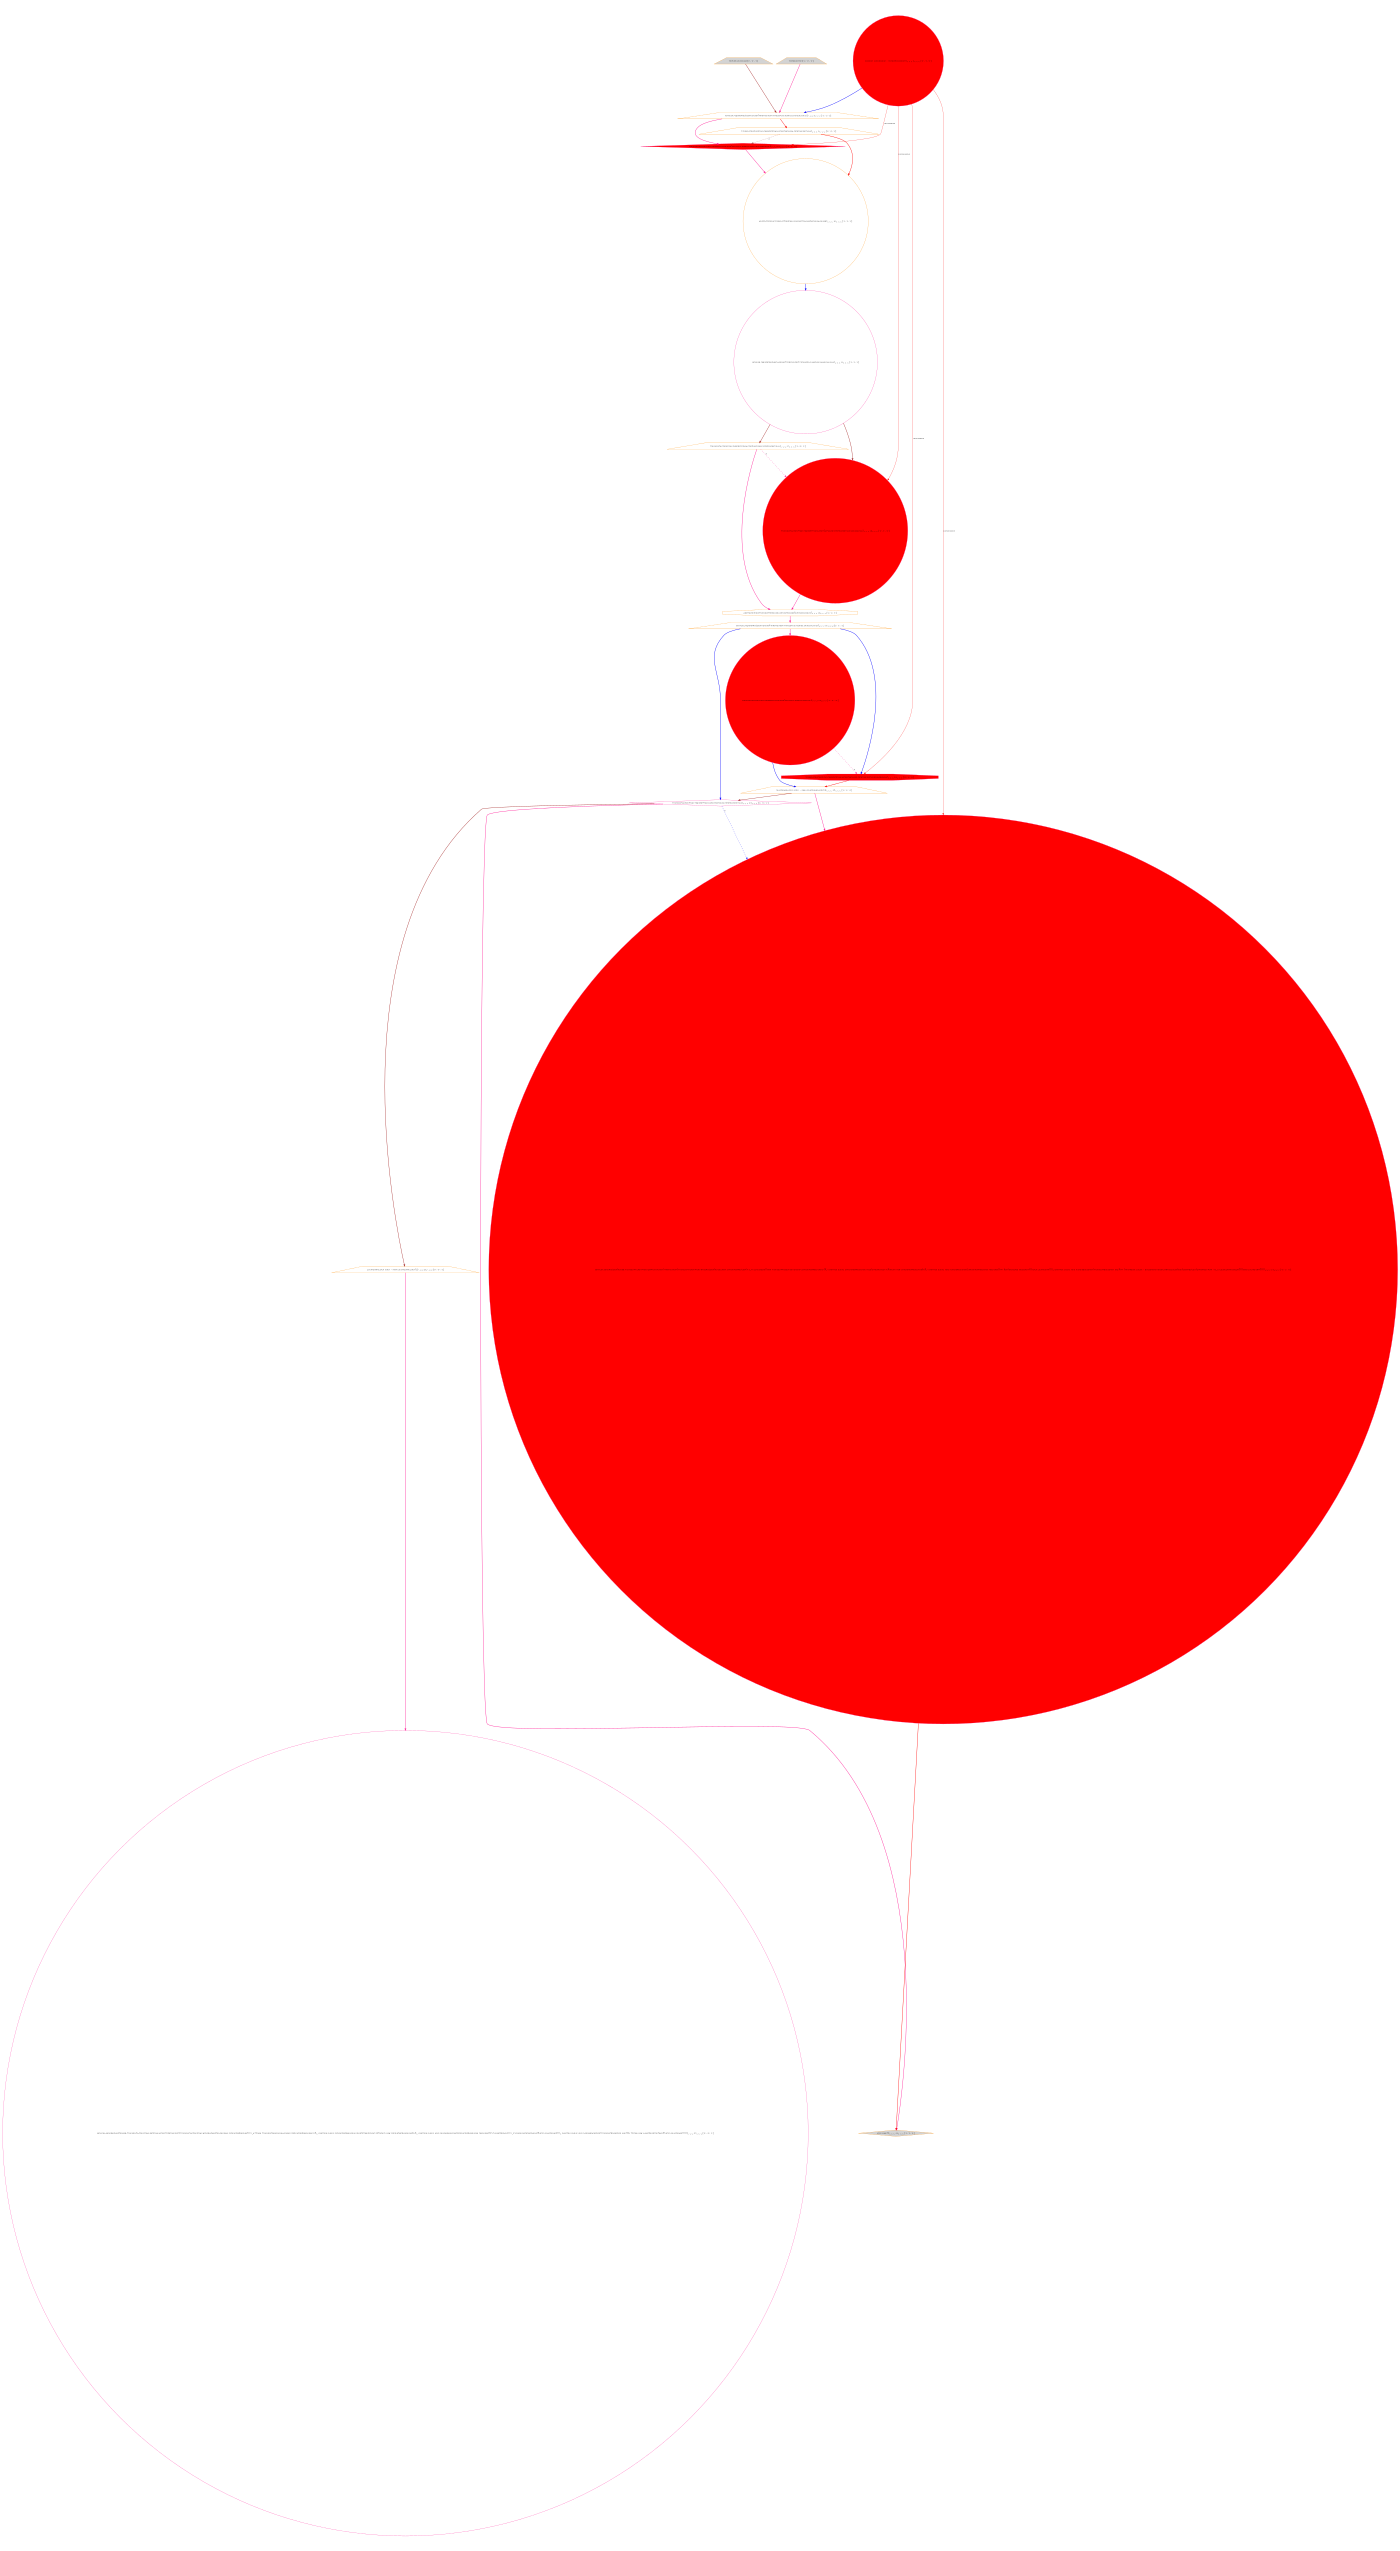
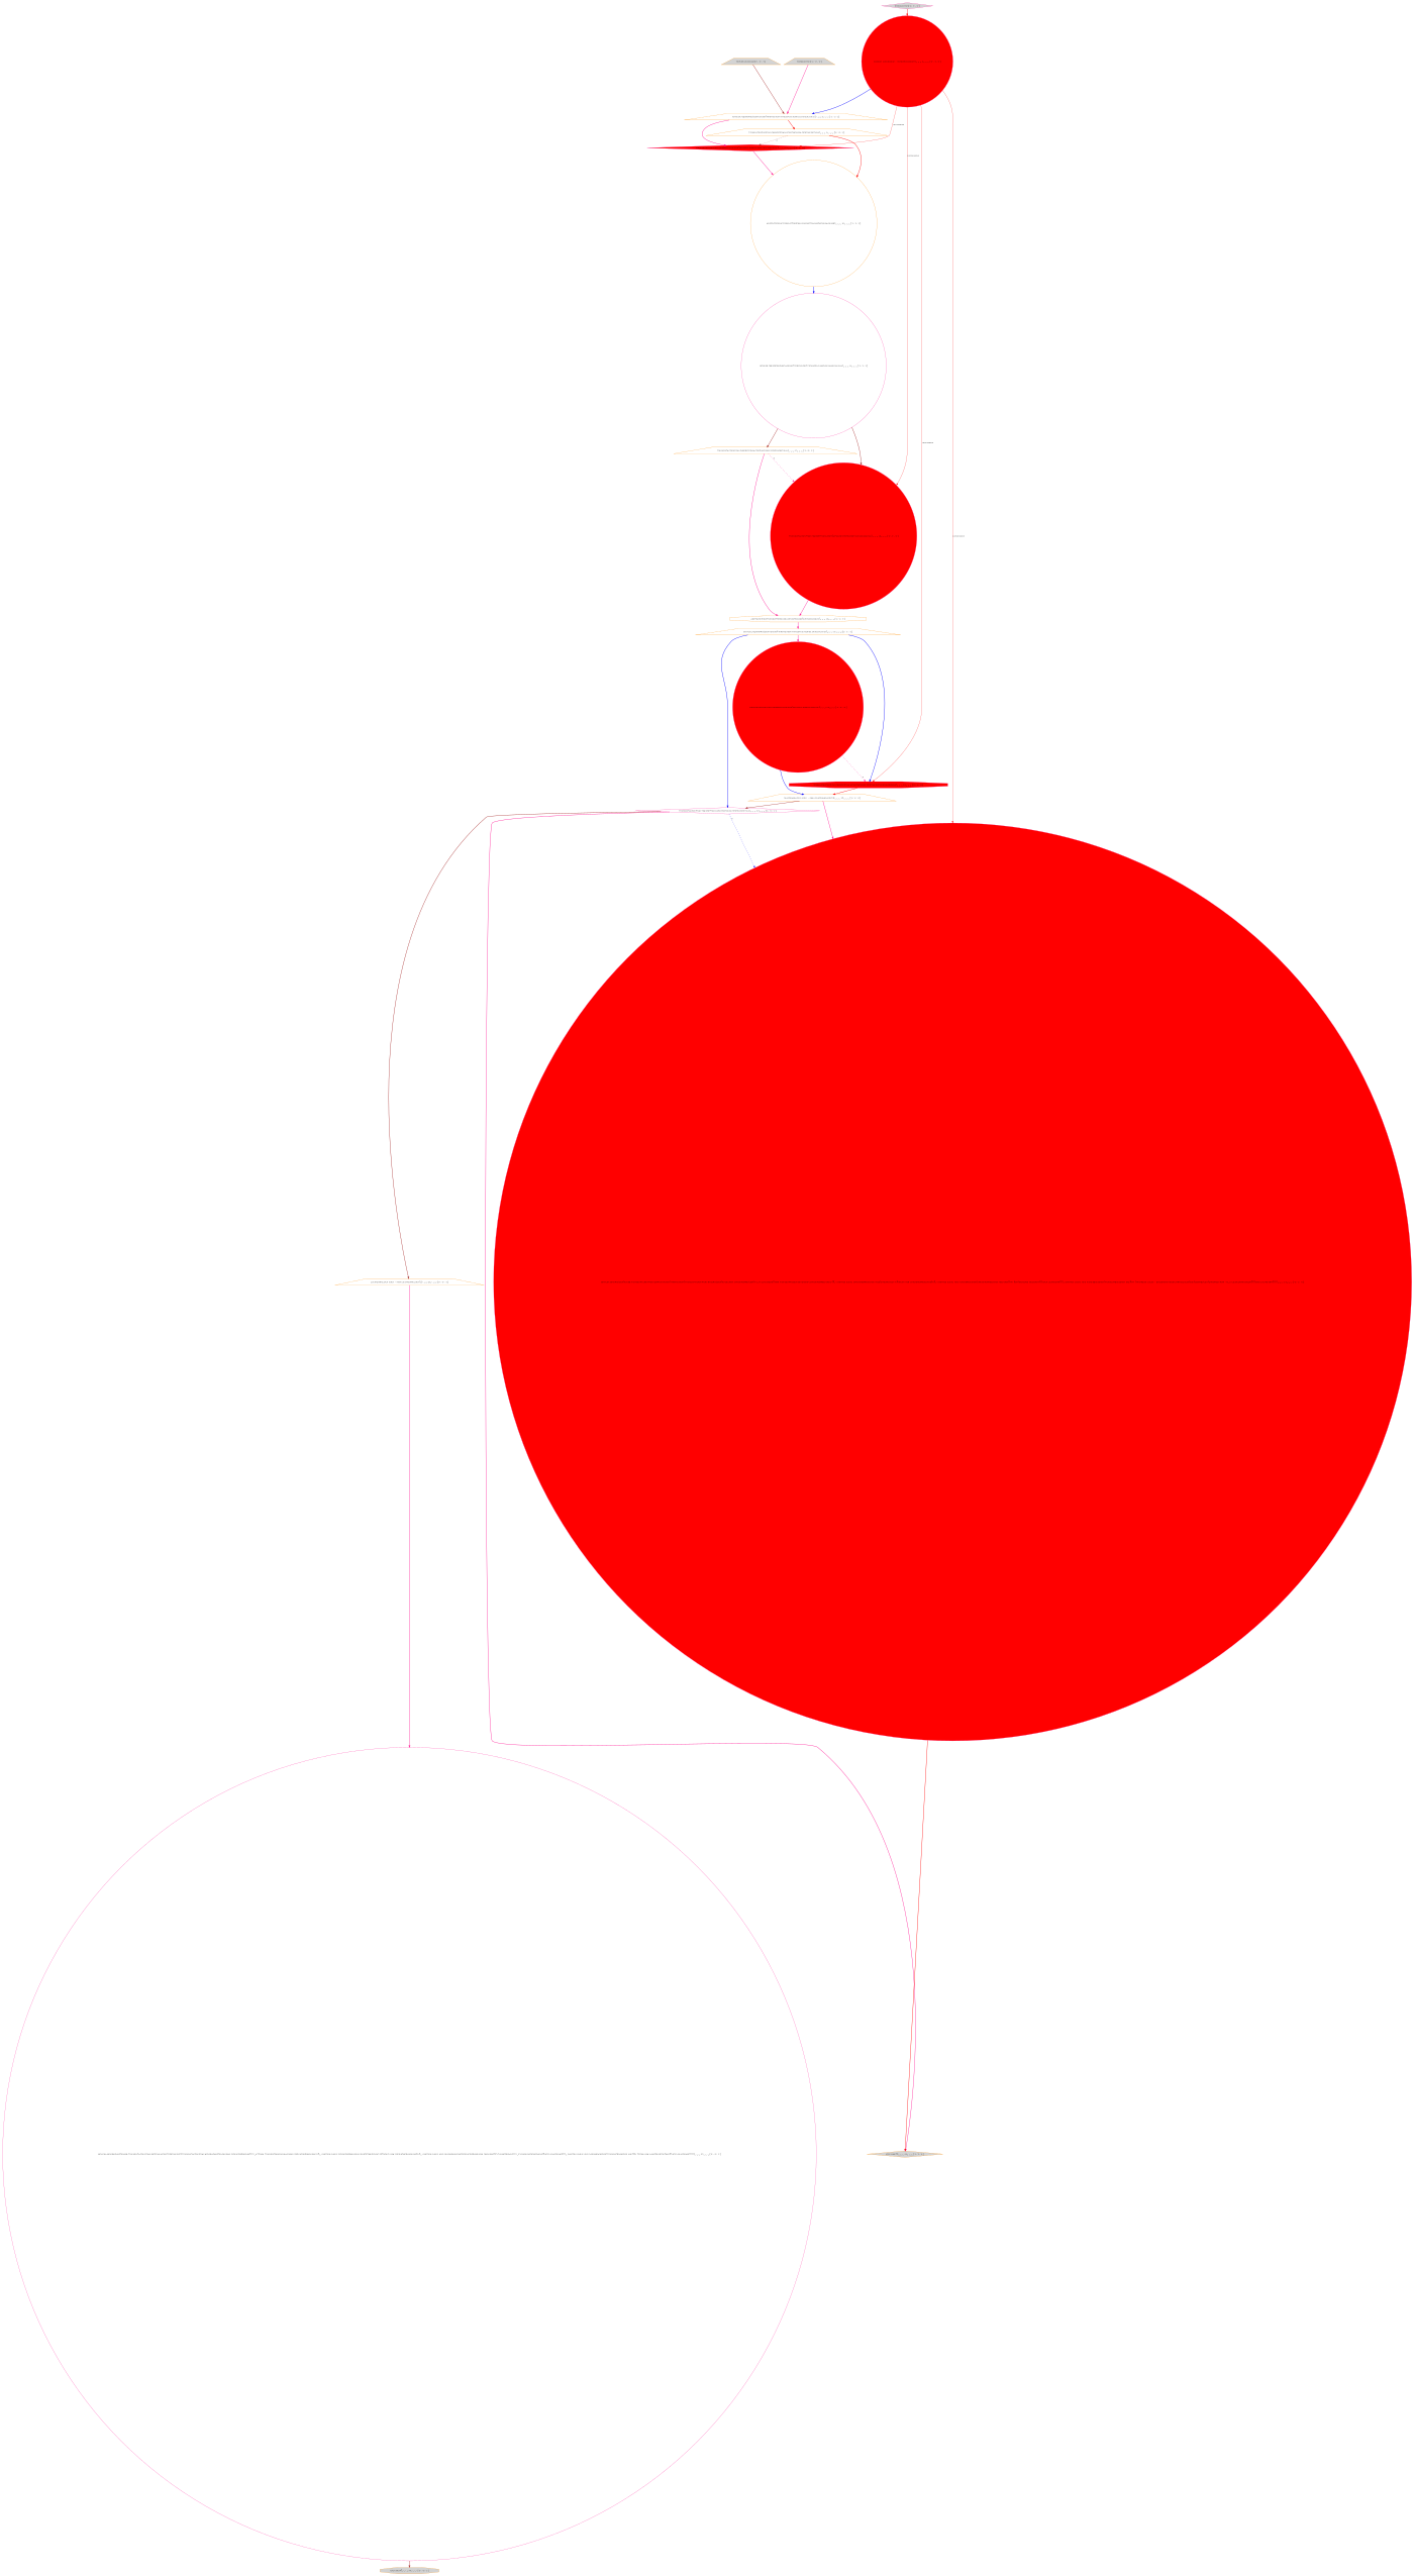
  digraph {
    fontname="Comic Neue"
    node [color=darkorange fillcolor=white fontname="Comic Neue" shape=trapezium style=filled]
    edge [color=deeppink fontname="Comic Neue" style=bold]
    n1 [color=deeppink fillcolor=red label="TransportActionProxy.registerProxyAction(serviceC,\"internal:test\",cancellable,null)@@@24@@@['0', '1', '0']" shape=octagon]
    n2 [label="CountDownLatch latch = new CountDownLatch(1)@@@25@@@['1', '1', '0']"]
    n3 [color=deeppink label="TransportActionProxy.registerProxyAction(serviceC,\"internal:test\",null)@@@25@@@['1', '0', '1']" shape=diamond]
    n4 [color=deeppink fillcolor=red label="serviceA.sendRequest(nodeB,TransportActionProxy.getProxyAction(\"internal:test\"),TransportActionProxy.wrapRequest(nodeC,new SimpleTestRequest(\"TS_A\",cancellable)),new TransportResponseHandler<SimpleTestResponse>(){@Override public SimpleTestResponse read(StreamInput in){return new SimpleTestResponse(in)}@Override public void handleResponse(SimpleTestResponse response){try {fail(\"expected exception\")}{latch.countDown()}}@Override public void handleException(TransportException exp){try {Throwable cause = ExceptionsHelper.unwrapCause(exp)assertEquals(\"greetings from TS_C\",cause.getMessage())}{latch.countDown()}}})@@@26@@@['0', '1', '0']" shape=circle]
+   n5 [fillcolor=lightgray label="latch.await()@@@49@@@['0', '0', '1']" shape=octagon]
    n6 [fillcolor=lightgray label="latch.await()@@@49@@@['1', '1', '0']" shape=diamond]
    n7 [label="CountDownLatch latch = new CountDownLatch(1)@@@26@@@['0', '0', '1']"]
    n8 [color=deeppink label="serviceA.sendRequest(nodeB,TransportActionProxy.getProxyAction(\"internal:test\"),TransportActionProxy.wrapRequest(nodeC,new SimpleTestRequest(\"TS_A\")),new TransportResponseHandler<SimpleTestResponse>(){@Override public SimpleTestResponse read(StreamInput in){return new SimpleTestResponse(in)}@Override public void handleResponse(SimpleTestResponse response){try {assertEquals(\"TS_C\",response.targetNode)}{latch.countDown()}}@Override public void handleException(TransportException exp){try {throw new AssertionError(exp)}{latch.countDown()}}})@@@27@@@['0', '0', '1']" shape=circle]
    n9 [label="serviceA.registerRequestHandler(\"internal:test\",ThreadPool.Names.SAME,null,null)@@@3@@@['1', '1', '1']"]
    n10 [color=deeppink fillcolor=red label="TransportActionProxy.registerProxyAction(serviceA,\"internal:test\",cancellable,null)@@@10@@@['0', '1', '0']" shape=diamond]
    n11 [label="TransportActionProxy.registerProxyAction(serviceA,\"internal:test\",null)@@@9@@@['1', '0', '1']"]
    n12 [label="AbstractSimpleTransportTestCase.connectToNode(serviceA,nodeB)@@@10@@@['1', '1', '1']" shape=circle]
    n13 [color=deeppink fillcolor=red label="boolean cancellable = randomBoolean()@@@3@@@['0', '1', '0']" shape=circle]
    n14 [color=deeppink fillcolor=red label="TransportActionProxy.registerProxyAction(serviceB,\"internal:test\",cancellable,null)@@@18@@@['0', '1', '0']" shape=circle]
    n15 [label="AbstractSimpleTransportTestCase.connectToNode(serviceB,nodeC)@@@18@@@['1', '1', '1']" shape=octagon]
    n16 [color=deeppink label="serviceB.registerRequestHandler(\"internal:test\",ThreadPool.Names.SAME,null,null)@@@11@@@['1', '1', '1']" shape=circle]
    n17 [label="TransportActionProxy.registerProxyAction(serviceB,\"internal:test\",null)@@@17@@@['1', '0', '1']"]
    n18 [label="serviceC.registerRequestHandler(\"internal:test\",ThreadPool.Names.SAME,null,null)@@@19@@@['1', '1', '1']"]
    n19 [fillcolor=lightgray label="testSendMessage['0', '0', '1']"]
+   n20 [color=deeppink fillcolor=lightgray label="testException['0', '1', '0']" shape=diamond]
    n21 [fillcolor=lightgray label="testException['1', '0', '0']"]
    n22 [color=deeppink fillcolor=red label="TransportActionProxy.registerProxyAction(serviceC,\"internal:test\",null)@@@23@@@['1', '0', '0']" shape=circle]
    n1 -> n2 [color=red]
    n2 -> n3 [color=brown]
    n2 -> n4
    n3 -> n4 [color=blue label=0 style=dashed]
    n3 -> n6
    n3 -> n7 [color=brown]
    n4 -> n6 [color=red]
    n7 -> n8
+   n8 -> n5 [color=brown]
    n9 -> n10
    n9 -> n11 [color=red]
    n10 -> n12
    n11 -> n10 [color=brown label=0 style=dashed]
    n11 -> n12 [color=red]
    n12 -> n16 [color=blue]
    n13 -> n1 [color=red label=cancellable style=solid]
    n13 -> n4 [color=red label=cancellable style=solid]
    n13 -> n9 [color=blue]
    n13 -> n10 [color=red label=cancellable style=solid]
    n13 -> n14 [color=red label=cancellable style=solid]
    n14 -> n15
    n15 -> n18
    n16 -> n14 [color=brown]
    n16 -> n17 [color=brown]
    n17 -> n14 [label=0 style=dashed]
    n17 -> n15
    n18 -> n1 [color=blue]
    n18 -> n3 [color=blue]
    n18 -> n22
    n19 -> n9 [color=brown]
+   n20 -> n13 [color=red]
    n21 -> n9
    n22 -> n1 [label=0 style=dashed]
    n22 -> n2 [color=blue]
  }
